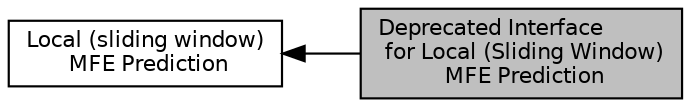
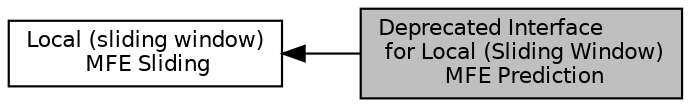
  digraph {
    rankdir=LR
    node [color=black fontname=Helvetica fontsize=10 shape=box]
-   n1 [height=0.2 label="Local (sliding window)\l MFE Prediction" width=0.4]
+   n1 [height=0.2 label="Local (sliding window)\l MFE Sliding" width=0.4]
    n2 [fillcolor=grey75 fontcolor=black height=0.2 label="Deprecated Interface\l for Local (Sliding Window)\l MFE Prediction" style=filled width=0.4]
    n1 -> n2 [dir=back fontname=Helvetica fontsize=10 labelfontname=Helvetica labelfontsize=10 shape=plaintext style=solid]
  }
